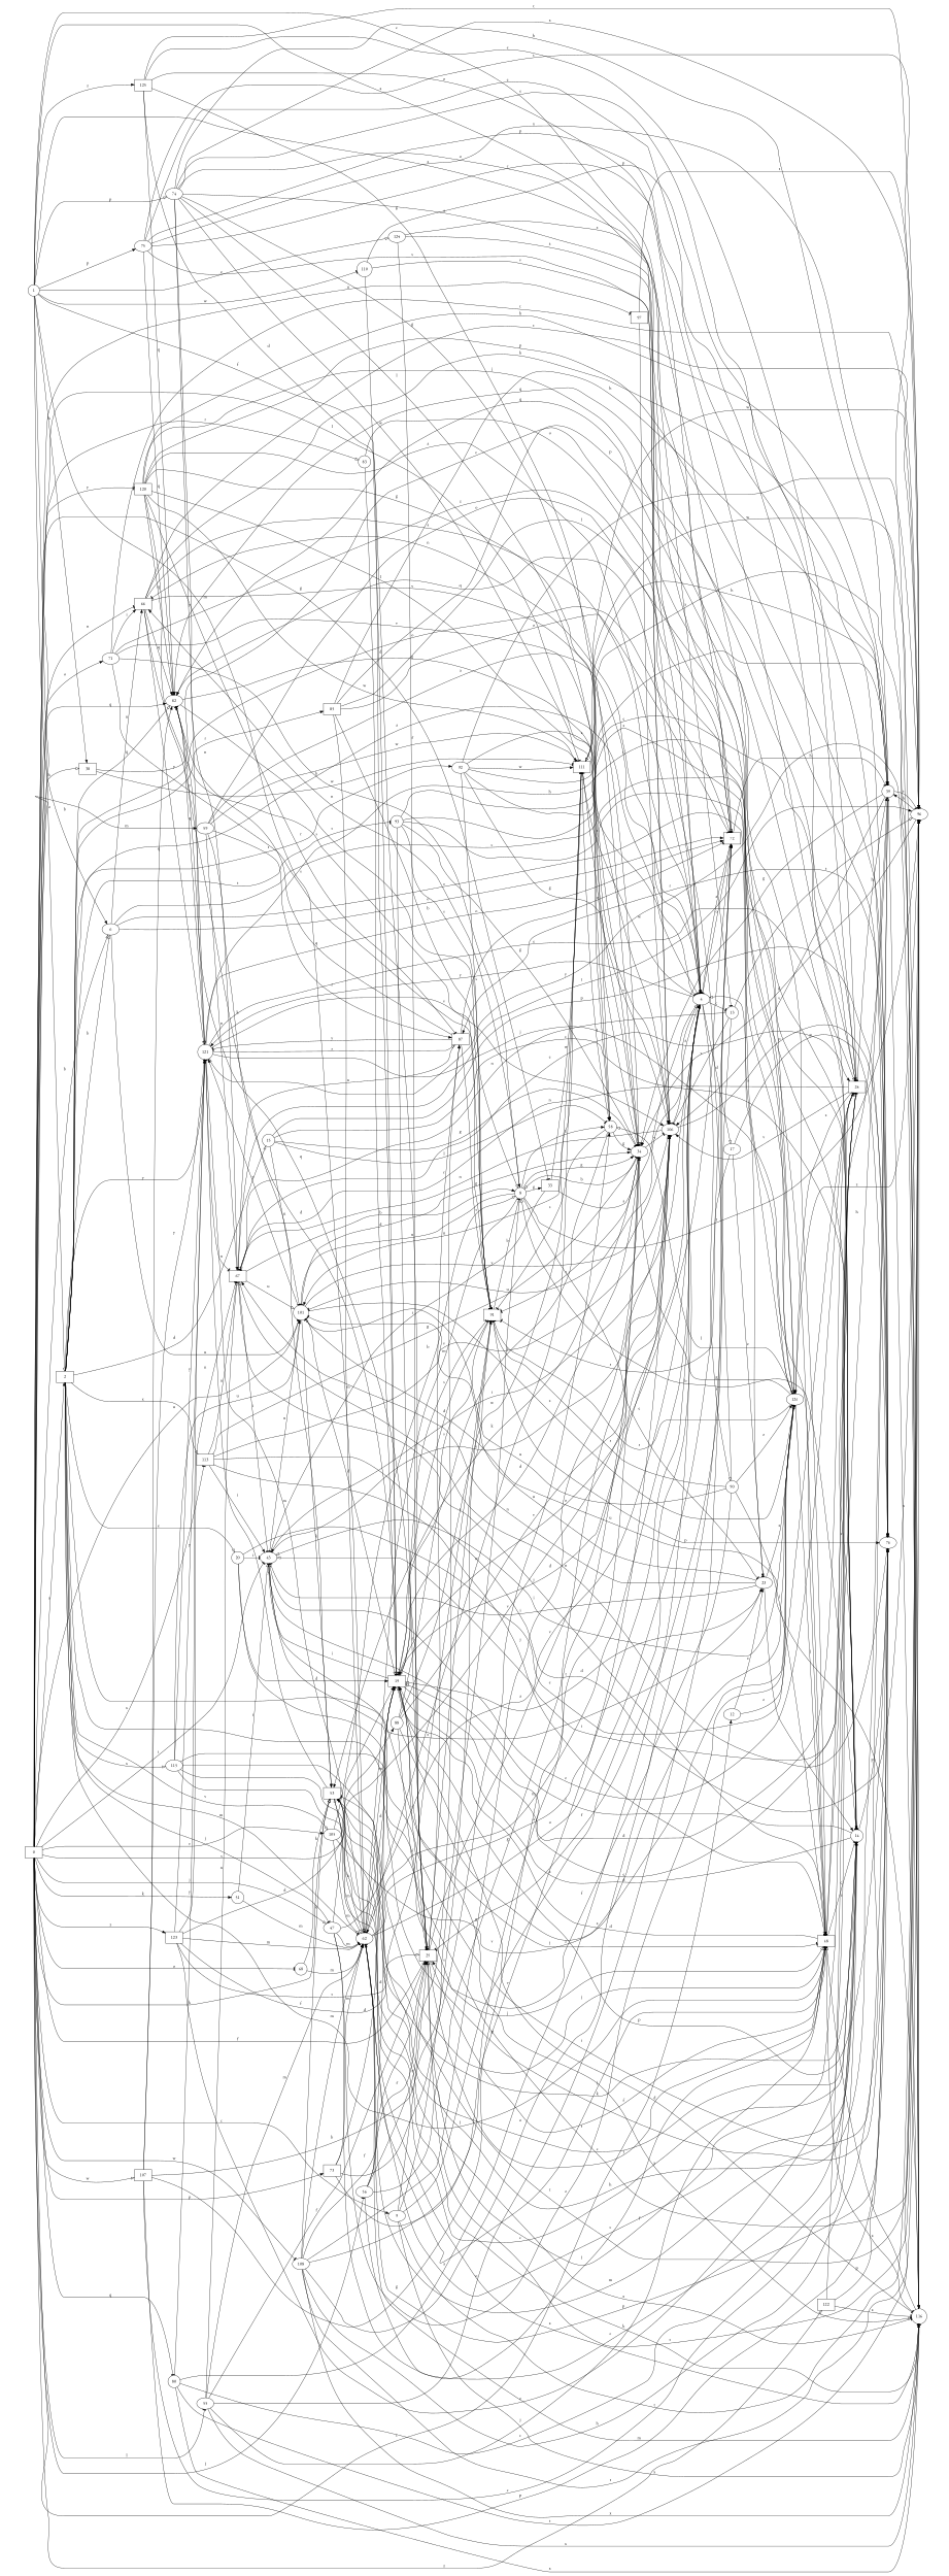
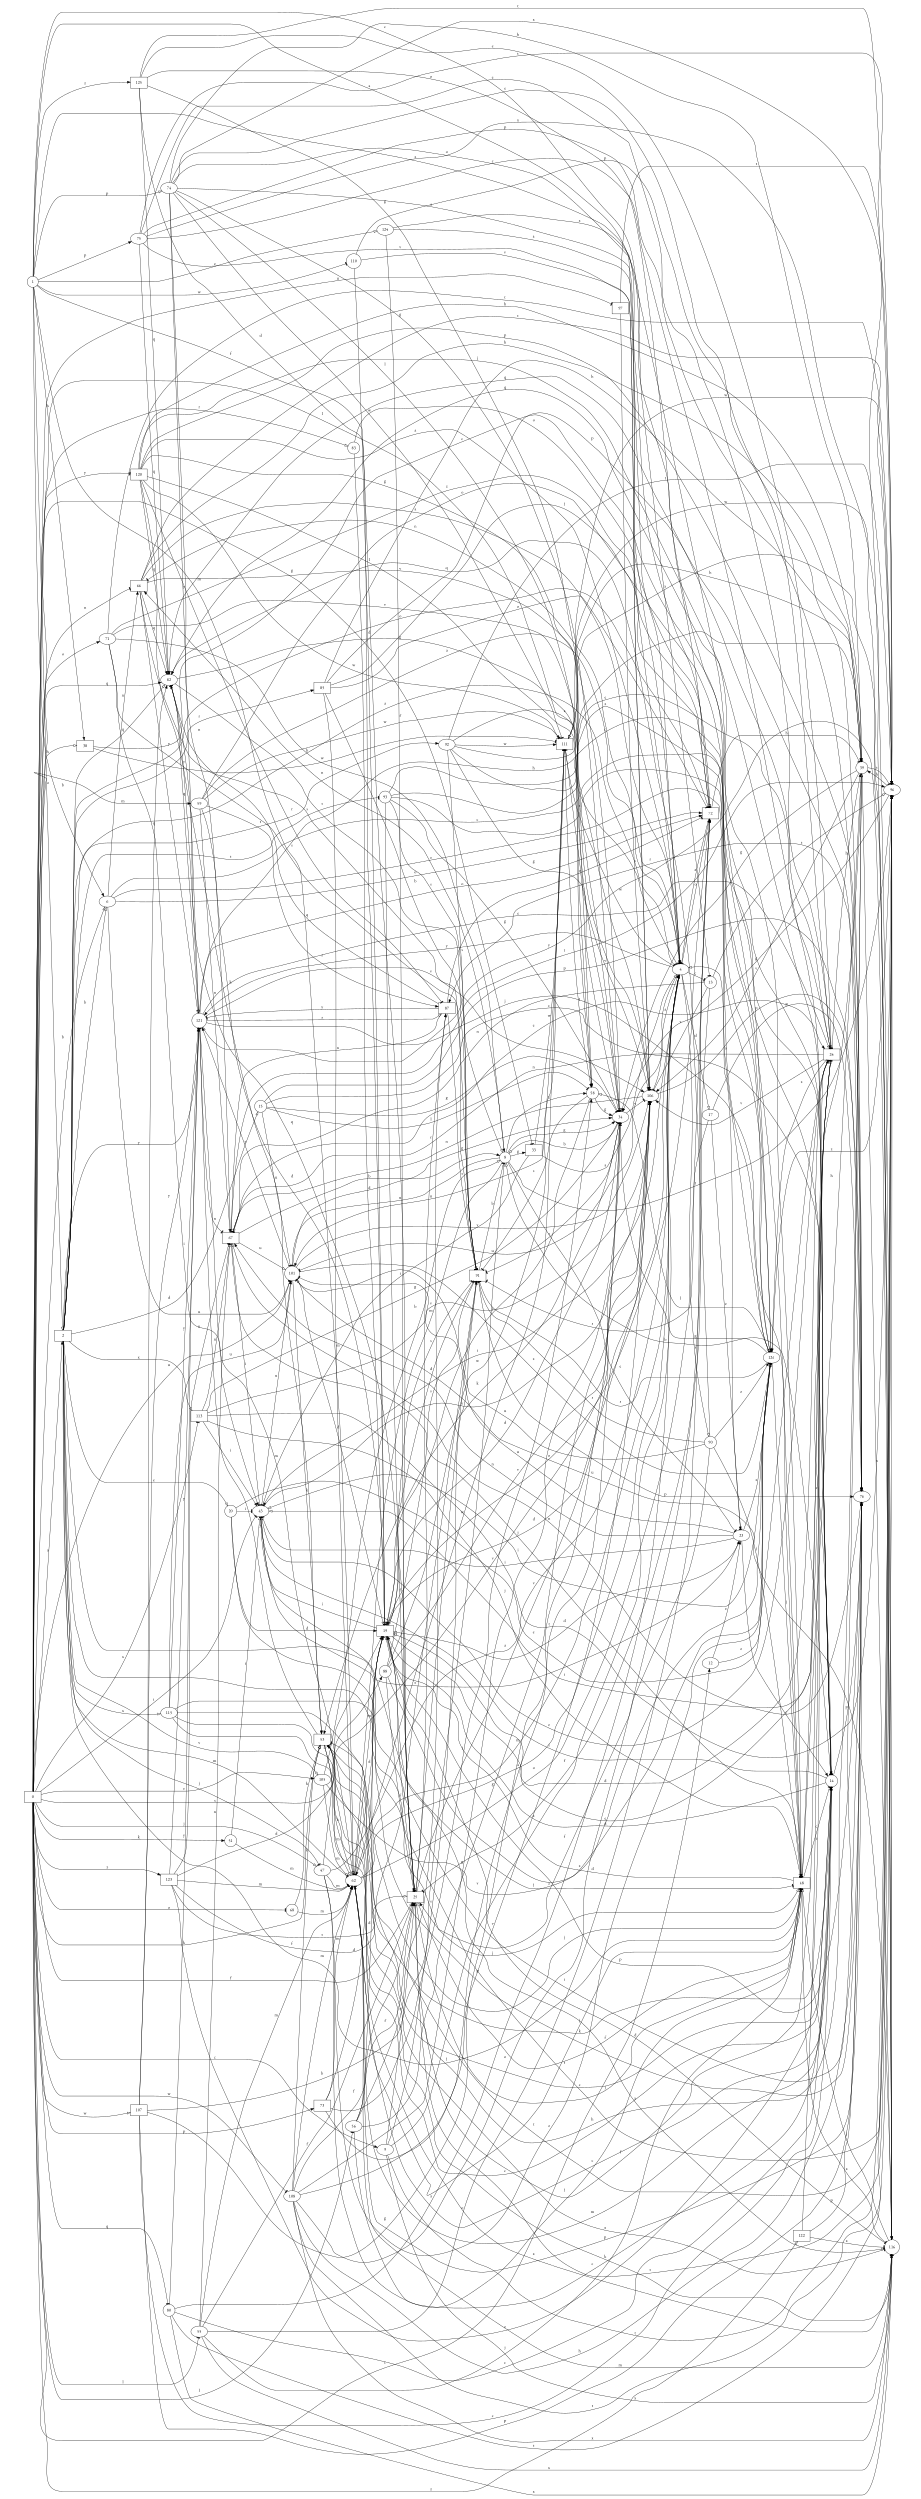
  strict digraph {
    fontname="EB Garamond"
    rankdir=LR
    node [fontname="EB Garamond" shape=ellipse]
    edge [arrowhead=tee fontname="EB Garamond"]
    0 [shape=box]
    2 [shape=box]
    6
    9
    12
    29 [shape=box]
    33 [shape=box]
    38 [shape=box]
    43
    47
    51 [shape=circle]
    53 [shape=box]
    55
    56
    58 [shape=circle]
    59
    66 [shape=box]
    68 [shape=circle]
    71
    73 [shape=box]
    80 [shape=circle]
    82
    83 [shape=circle]
    88 [shape=circle]
    97 [shape=box]
    101 [shape=circle]
    105
    107 [shape=box]
    108
    113 [shape=box]
    120 [shape=box]
    122 [shape=box]
    123 [shape=box]
    62
    4
    15 [shape=circle]
    20 [shape=circle]
    23
    48 [shape=box]
    72 [shape=box]
    76
    85 [shape=box]
    92
    93 [shape=circle]
    115
    121 [shape=circle]
    14 [shape=circle]
    96
    91 [shape=box]
    116 [shape=circle]
    126
    106
    87 [shape=box]
    111 [shape=box]
    24 [shape=box]
    39 [shape=circle]
    67 [shape=box]
    19 [shape=box]
    34
    8 [shape=circle]
    1 [shape=circle]
    13 [shape=circle]
    74
    75
    110 [shape=circle]
    124
    125 [shape=box]
    17
    90 [shape=circle]
    0 -> 2 [arrowhead=normal label=a]
    0 -> 6 [arrowhead=onormal label=b]
    0 -> 9 [arrowhead=normal label=c]
    0 -> 12 [arrowhead=normal label=c]
    0 -> 29 [arrowhead=onormal label=f]
    0 -> 33 [label=g]
    0 -> 38 [arrowhead=onormal label=h]
    0 -> 43 [label=i]
    0 -> 47 [arrowhead=onormal label=j]
    0 -> 51 [arrowhead=normal label=k]
    0 -> 53 [arrowhead=onormal label=k]
    0 -> 55 [label=l]
    0 -> 56 [label=l]
    0 -> 58 [arrowhead=normal label=l]
    0 -> 59 [arrowhead=normal label=m]
    0 -> 66 [label=n]
    0 -> 68 [label=o]
    0 -> 71 [arrowhead=normal label=o]
    0 -> 73 [arrowhead=normal label=p]
    0 -> 80 [label=q]
    0 -> 82 [arrowhead=normal label=q]
    0 -> 83 [arrowhead=onormal label=r]
    0 -> 88 [arrowhead=normal label=s]
    0 -> 97 [label=u]
    0 -> 101 [label=u]
    0 -> 105 [arrowhead=normal label=v]
    0 -> 107 [arrowhead=onormal label=w]
    0 -> 108 [label=w]
    0 -> 113 [label=x]
    0 -> 120 [label=y]
    0 -> 122 [arrowhead=onormal label=z]
    0 -> 123 [arrowhead=normal label=z]
    2 -> 6 [arrowhead=onormal label=b]
    2 -> 47 [label=j]
    2 -> 82 [arrowhead=onormal label=q]
    2 -> 105 [arrowhead=onormal label=v]
    2 -> 113 [arrowhead=onormal label=x]
    2 -> 62 [label=m]
    2 -> 4 [label=a]
    2 -> 15 [arrowhead=onormal label=d]
    2 -> 20 [arrowhead=onormal label=e]
    2 -> 23 [arrowhead=normal label=e]
    2 -> 48 [label=j]
    2 -> 72 [label=o]
    2 -> 76 [arrowhead=normal label=p]
    2 -> 85 [arrowhead=normal label=r]
    2 -> 92 [arrowhead=normal label=t]
    2 -> 93 [label=t]
    2 -> 115 [arrowhead=onormal label=x]
    2 -> 121 [label=y]
    6 -> 66 [arrowhead=normal label=n]
    6 -> 101 [label=u]
    6 -> 23 [arrowhead=normal label=e]
    6 -> 72 [arrowhead=normal label=o]
    6 -> 14 [arrowhead=normal label=c]
    9 -> 29 [arrowhead=normal label=f]
    9 -> 4 [arrowhead=onormal label=a]
    9 -> 96 [arrowhead=onormal label=t]
    9 -> 91 [label=s]
    9 -> 116 [label=x]
    12 -> 23 [arrowhead=normal label=e]
    12 -> 126 [arrowhead=onormal label=z]
    29 -> 82 [label=q]
    29 -> 48 [label=j]
    29 -> 96 [arrowhead=normal label=t]
    29 -> 91 [arrowhead=normal label=s]
    29 -> 106 [arrowhead=normal label=v]
    29 -> 87 [arrowhead=normal label=r]
    33 -> 43 [label=i]
    33 -> 4 [arrowhead=onormal label=a]
    33 -> 111 [label=w]
    38 -> 14 [label=c]
    38 -> 111 [label=w]
    43 -> 101 [arrowhead=normal label=u]
    43 -> 48 [label=j]
    43 -> 106 [arrowhead=normal label=v]
    43 -> 24 [arrowhead=onormal label=e]
    47 -> 62 [label=m]
    47 -> 4 [arrowhead=onormal label=a]
    47 -> 48 [arrowhead=normal label=j]
    47 -> 126 [label=z]
    47 -> 106 [arrowhead=normal label=v]
    51 -> 43 [arrowhead=onormal label=i]
    51 -> 62 [label=m]
    53 -> 62 [arrowhead=onormal label=m]
    53 -> 121 [label=y]
    53 -> 14 [arrowhead=normal label=c]
    53 -> 116 [label=x]
    53 -> 39 [arrowhead=onormal label=h]
    55 -> 29 [arrowhead=normal label=f]
    55 -> 62 [arrowhead=normal label=m]
    55 -> 48 [arrowhead=onormal label=j]
    55 -> 72 [arrowhead=normal label=o]
    55 -> 116 [label=x]
    55 -> 67 [label=n]
    56 -> 29 [arrowhead=normal label=f]
    56 -> 14 [arrowhead=normal label=c]
    56 -> 87 [arrowhead=onormal label=r]
    56 -> 19 [arrowhead=onormal label=d]
    56 -> 34 [label=g]
    58 -> 91 [label=s]
    58 -> 34 [arrowhead=normal label=g]
    59 -> 4 [label=a]
    59 -> 72 [label=o]
    59 -> 87 [arrowhead=normal label=r]
    59 -> 111 [arrowhead=normal label=w]
    59 -> 67 [arrowhead=onormal label=n]
    59 -> 19 [arrowhead=onormal label=d]
    66 -> 82 [arrowhead=normal label=q]
    66 -> 4 [label=a]
    66 -> 121 [arrowhead=onormal label=y]
    66 -> 96 [label=t]
    66 -> 91 [label=s]
    66 -> 106 [arrowhead=normal label=v]
    66 -> 39 [arrowhead=onormal label=h]
    68 -> 53 [arrowhead=onormal label=k]
    68 -> 62 [arrowhead=normal label=m]
-   71 -> 66 [arrowhead=normal label=i]
+   71 -> 43 [arrowhead=normal label=i]
    71 -> 96 [arrowhead=onormal label=t]
    71 -> 91 [label=s]
    71 -> 126 [label=z]
    71 -> 106 [label=v]
    71 -> 8 [arrowhead=normal label=b]
    73 -> 58 [arrowhead=normal label=l]
    73 -> 62 [arrowhead=normal label=m]
    73 -> 106 [label=v]
    73 -> 19 [arrowhead=normal label=d]
    80 -> 4 [arrowhead=onormal label=a]
    80 -> 121 [arrowhead=onormal label=y]
    80 -> 14 [arrowhead=normal label=c]
    80 -> 96 [label=t]
    80 -> 116 [arrowhead=normal label=x]
    82 -> 121 [arrowhead=onormal label=y]
    82 -> 91 [label=s]
    82 -> 34 [label=g]
    83 -> 72 [label=o]
    83 -> 19 [label=d]
    88 -> 29 [arrowhead=normal label=f]
    88 -> 91 [label=s]
    88 -> 126 [label=z]
    88 -> 106 [label=v]
    88 -> 111 [label=w]
    97 -> 96 [label=t]
    97 -> 106 [label=v]
    101 -> 53 [arrowhead=normal label=k]
    101 -> 121 [arrowhead=normal label=y]
    101 -> 126 [label=z]
    101 -> 106 [arrowhead=onormal label=v]
    101 -> 19 [arrowhead=onormal label=d]
    101 -> 34 [arrowhead=normal label=g]
    105 -> 62 [arrowhead=onormal label=m]
    105 -> 126 [arrowhead=onormal label=z]
    105 -> 8 [arrowhead=onormal label=b]
    107 -> 82 [arrowhead=normal label=q]
    107 -> 76 [arrowhead=onormal label=p]
    107 -> 121 [arrowhead=onormal label=y]
    107 -> 14 [label=c]
    107 -> 34 [label=g]
    107 -> 8 [arrowhead=onormal label=b]
    108 -> 29 [label=f]
    108 -> 53 [arrowhead=onormal label=k]
    108 -> 62 [arrowhead=normal label=m]
    108 -> 72 [arrowhead=normal label=o]
    108 -> 96 [arrowhead=normal label=t]
    108 -> 116 [arrowhead=onormal label=x]
    108 -> 106 [arrowhead=onormal label=v]
    108 -> 39 [arrowhead=onormal label=h]
    108 -> 34 [arrowhead=normal label=g]
    113 -> 43 [arrowhead=normal label=i]
    113 -> 48 [arrowhead=onormal label=j]
    113 -> 96 [label=t]
    113 -> 106 [label=v]
    113 -> 67 [arrowhead=onormal label=n]
    113 -> 34 [label=g]
    120 -> 53 [arrowhead=onormal label=k]
    120 -> 58 [arrowhead=normal label=l]
    120 -> 82 [arrowhead=onormal label=q]
    120 -> 4 [arrowhead=onormal label=a]
    120 -> 48 [label=j]
    120 -> 76 [arrowhead=onormal label=p]
    120 -> 87 [label=r]
    120 -> 111 [label=w]
    120 -> 39 [arrowhead=onormal label=h]
    120 -> 34 [arrowhead=onormal label=g]
    122 -> 76 [label=p]
    122 -> 116 [label=x]
    122 -> 24 [label=e]
    123 -> 29 [arrowhead=onormal label=f]
    123 -> 62 [label=m]
    123 -> 121 [arrowhead=normal label=y]
    123 -> 91 [arrowhead=onormal label=s]
    123 -> 24 [label=e]
    123 -> 67 [label=n]
    123 -> 19 [arrowhead=normal label=d]
    62 -> 53 [arrowhead=onormal label=k]
    62 -> 4 [arrowhead=normal label=a]
    62 -> 48 [label=j]
    62 -> 72 [arrowhead=normal label=o]
    62 -> 76 [arrowhead=normal label=p]
    62 -> 14 [arrowhead=onormal label=c]
    62 -> 111 [label=w]
    62 -> 19 [label=d]
    4 -> 43 [arrowhead=normal label=i]
    4 -> 66 [label=n]
    4 -> 101 [label=u]
    4 -> 62 [arrowhead=normal label=m]
    4 -> 72 [arrowhead=onormal label=o]
    4 -> 121 [arrowhead=normal label=y]
    4 -> 111 [label=w]
    4 -> 19 [arrowhead=normal label=d]
    4 -> 13 [label=c]
    4 -> 17 [arrowhead=onormal label=d]
    4 -> 90 [arrowhead=onormal label=s]
    15 -> 58 [label=l]
    15 -> 101 [label=u]
    15 -> 76 [arrowhead=normal label=p]
    15 -> 14 [label=c]
    15 -> 34 [label=g]
    20 -> 43 [label=i]
    20 -> 96 [arrowhead=onormal label=t]
    20 -> 24 [arrowhead=normal label=e]
    20 -> 19 [arrowhead=normal label=d]
    23 -> 43 [label=i]
    23 -> 101 [label=u]
    23 -> 14 [arrowhead=normal label=c]
    23 -> 126 [arrowhead=onormal label=z]
    23 -> 67 [arrowhead=normal label=n]
    23 -> 19 [arrowhead=onormal label=d]
    48 -> 29 [arrowhead=onormal label=f]
    48 -> 53 [label=j]
    48 -> 14 [label=c]
    48 -> 116 [label=x]
    48 -> 24 [arrowhead=onormal label=e]
    48 -> 39 [arrowhead=onormal label=h]
    48 -> 19 [arrowhead=onormal label=d]
    72 -> 4 [label=a]
    72 -> 39 [label=h]
    76 -> 43 [arrowhead=onormal label=i]
    76 -> 87 [arrowhead=normal label=r]
    76 -> 67 [arrowhead=onormal label=n]
    85 -> 62 [arrowhead=onormal label=m]
    85 -> 48 [arrowhead=normal label=j]
    85 -> 72 [label=o]
    85 -> 76 [arrowhead=onormal label=p]
    85 -> 39 [arrowhead=normal label=h]
    85 -> 8 [arrowhead=onormal label=b]
    92 -> 4 [label=a]
    92 -> 96 [arrowhead=normal label=t]
    92 -> 91 [arrowhead=onormal label=s]
    92 -> 116 [arrowhead=onormal label=x]
    92 -> 126 [arrowhead=onormal label=z]
    92 -> 111 [arrowhead=normal label=w]
    92 -> 34 [label=g]
    93 -> 29 [label=f]
    93 -> 14 [arrowhead=normal label=c]
    93 -> 91 [label=s]
    93 -> 126 [arrowhead=onormal label=z]
    93 -> 24 [arrowhead=normal label=e]
    93 -> 34 [label=g]
    115 -> 101 [arrowhead=onormal label=u]
    115 -> 48 [arrowhead=onormal label=j]
    115 -> 121 [arrowhead=onormal label=y]
    115 -> 14 [arrowhead=onormal label=c]
    115 -> 96 [label=t]
    115 -> 116 [label=x]
    121 -> 82 [label=q]
    121 -> 62 [arrowhead=onormal label=m]
    121 -> 48 [label=j]
    121 -> 72 [arrowhead=normal label=o]
    121 -> 106 [arrowhead=normal label=v]
    121 -> 87 [arrowhead=onormal label=r]
    121 -> 24 [arrowhead=onormal label=e]
    121 -> 39 [arrowhead=normal label=h]
    121 -> 67 [label=n]
    14 -> 43 [label=i]
    14 -> 53 [arrowhead=normal label=k]
    14 -> 82 [arrowhead=onormal label=q]
    14 -> 62 [arrowhead=normal label=m]
    14 -> 76 [arrowhead=onormal label=p]
    14 -> 19 [arrowhead=normal label=d]
    14 -> 8 [arrowhead=onormal label=b]
    96 -> 126 [arrowhead=onormal label=z]
    96 -> 111 [arrowhead=onormal label=w]
    96 -> 39 [arrowhead=normal label=h]
    96 -> 34 [arrowhead=normal label=g]
    91 -> 76 [arrowhead=normal label=p]
    91 -> 19 [arrowhead=onormal label=d]
    91 -> 8 [label=b]
    116 -> 53 [label=k]
    116 -> 101 [arrowhead=onormal label=u]
    116 -> 62 [label=m]
    116 -> 48 [arrowhead=onormal label=j]
    116 -> 121 [arrowhead=onormal label=y]
    116 -> 111 [arrowhead=onormal label=w]
    116 -> 19 [arrowhead=normal label=d]
    126 -> 43 [arrowhead=onormal label=i]
    126 -> 58 [arrowhead=onormal label=l]
    126 -> 4 [arrowhead=onormal label=a]
    126 -> 48 [arrowhead=normal label=j]
    126 -> 91 [label=s]
    126 -> 34 [arrowhead=onormal label=g]
    106 -> 4 [arrowhead=normal label=a]
    106 -> 76 [label=p]
    106 -> 67 [label=n]
    87 -> 82 [arrowhead=normal label=q]
    87 -> 72 [label=o]
    87 -> 121 [label=y]
    87 -> 91 [label=s]
    87 -> 67 [arrowhead=onormal label=n]
    111 -> 58 [arrowhead=normal label=l]
    111 -> 101 [arrowhead=normal label=u]
    111 -> 106 [arrowhead=normal label=v]
    111 -> 39 [arrowhead=onormal label=h]
    24 -> 29 [arrowhead=onormal label=f]
    24 -> 82 [arrowhead=normal label=q]
    24 -> 126 [arrowhead=normal label=z]
    24 -> 106 [arrowhead=normal label=v]
    24 -> 39 [arrowhead=normal label=h]
    24 -> 67 [label=n]
    24 -> 19 [arrowhead=onormal label=d]
    39 -> 43 [arrowhead=onormal label=i]
    39 -> 96 [label=t]
    39 -> 116 [arrowhead=onormal label=x]
    39 -> 106 [arrowhead=normal label=v]
    39 -> 34 [arrowhead=normal label=g]
    67 -> 43 [label=i]
    67 -> 101 [arrowhead=onormal label=u]
    67 -> 48 [label=j]
    67 -> 96 [arrowhead=normal label=t]
    67 -> 24 [arrowhead=normal label=e]
    67 -> 8 [arrowhead=normal label=b]
    19 -> 29 [label=f]
    19 -> 43 [arrowhead=onormal label=i]
    19 -> 58 [arrowhead=onormal label=l]
    19 -> 62 [label=m]
    19 -> 72 [arrowhead=normal label=o]
    19 -> 76 [arrowhead=onormal label=p]
    19 -> 91 [label=s]
    19 -> 116 [arrowhead=onormal label=x]
    19 -> 24 [label=e]
    34 -> 53 [arrowhead=normal label=k]
    34 -> 91 [label=s]
    34 -> 106 [label=v]
    34 -> 19 [arrowhead=normal label=d]
    34 -> 8 [arrowhead=onormal label=b]
    8 -> 33 [arrowhead=normal label=g]
    8 -> 58 [arrowhead=normal label=l]
    8 -> 66 [arrowhead=normal label=n]
    8 -> 101 [label=u]
    8 -> 62 [label=m]
    8 -> 23 [label=e]
    8 -> 96 [arrowhead=onormal label=t]
    8 -> 34 [arrowhead=normal label=g]
    1 -> 2 [arrowhead=onormal label=a]
    1 -> 6 [arrowhead=normal label=b]
    1 -> 29 [arrowhead=onormal label=f]
    1 -> 38 [arrowhead=normal label=h]
    1 -> 62 [arrowhead=onormal label=m]
    1 -> 4 [arrowhead=normal label=a]
    1 -> 126 [arrowhead=onormal label=z]
    1 -> 13 [label=c]
    1 -> 74 [arrowhead=onormal label=p]
    1 -> 75 [arrowhead=normal label=p]
    1 -> 110 [label=w]
    1 -> 124 [arrowhead=onormal label=z]
    1 -> 125 [arrowhead=normal label=z]
    13 -> 29 [label=f]
    13 -> 96 [arrowhead=onormal label=t]
    13 -> 106 [label=v]
    13 -> 67 [arrowhead=onormal label=n]
    74 -> 58 [arrowhead=onormal label=l]
    74 -> 4 [arrowhead=onormal label=a]
    74 -> 72 [arrowhead=onormal label=o]
    74 -> 121 [arrowhead=onormal label=y]
    74 -> 116 [arrowhead=onormal label=x]
    74 -> 111 [label=w]
    74 -> 24 [label=e]
    74 -> 39 [label=h]
    74 -> 67 [arrowhead=normal label=n]
    74 -> 34 [label=g]
    75 -> 82 [arrowhead=normal label=q]
    75 -> 76 [arrowhead=onormal label=p]
    75 -> 14 [label=c]
    75 -> 96 [arrowhead=normal label=t]
    75 -> 116 [arrowhead=normal label=x]
    75 -> 106 [arrowhead=onormal label=v]
    75 -> 24 [arrowhead=onormal label=e]
    110 -> 76 [arrowhead=normal label=p]
    110 -> 106 [label=v]
    110 -> 19 [arrowhead=onormal label=d]
    124 -> 29 [arrowhead=onormal label=f]
    124 -> 4 [label=a]
    124 -> 126 [arrowhead=normal label=z]
    125 -> 82 [label=q]
    125 -> 72 [arrowhead=onormal label=o]
    125 -> 96 [arrowhead=onormal label=t]
    125 -> 24 [label=e]
    125 -> 19 [label=d]
    125 -> 34 [arrowhead=onormal label=g]
    17 -> 23 [label=e]
    17 -> 76 [arrowhead=onormal label=p]
    17 -> 91 [label=s]
    90 -> 29 [arrowhead=normal label=f]
    90 -> 82 [arrowhead=normal label=q]
    90 -> 101 [label=u]
    90 -> 48 [label=j]
    90 -> 91 [label=s]
    90 -> 126 [arrowhead=normal label=z]
  }
